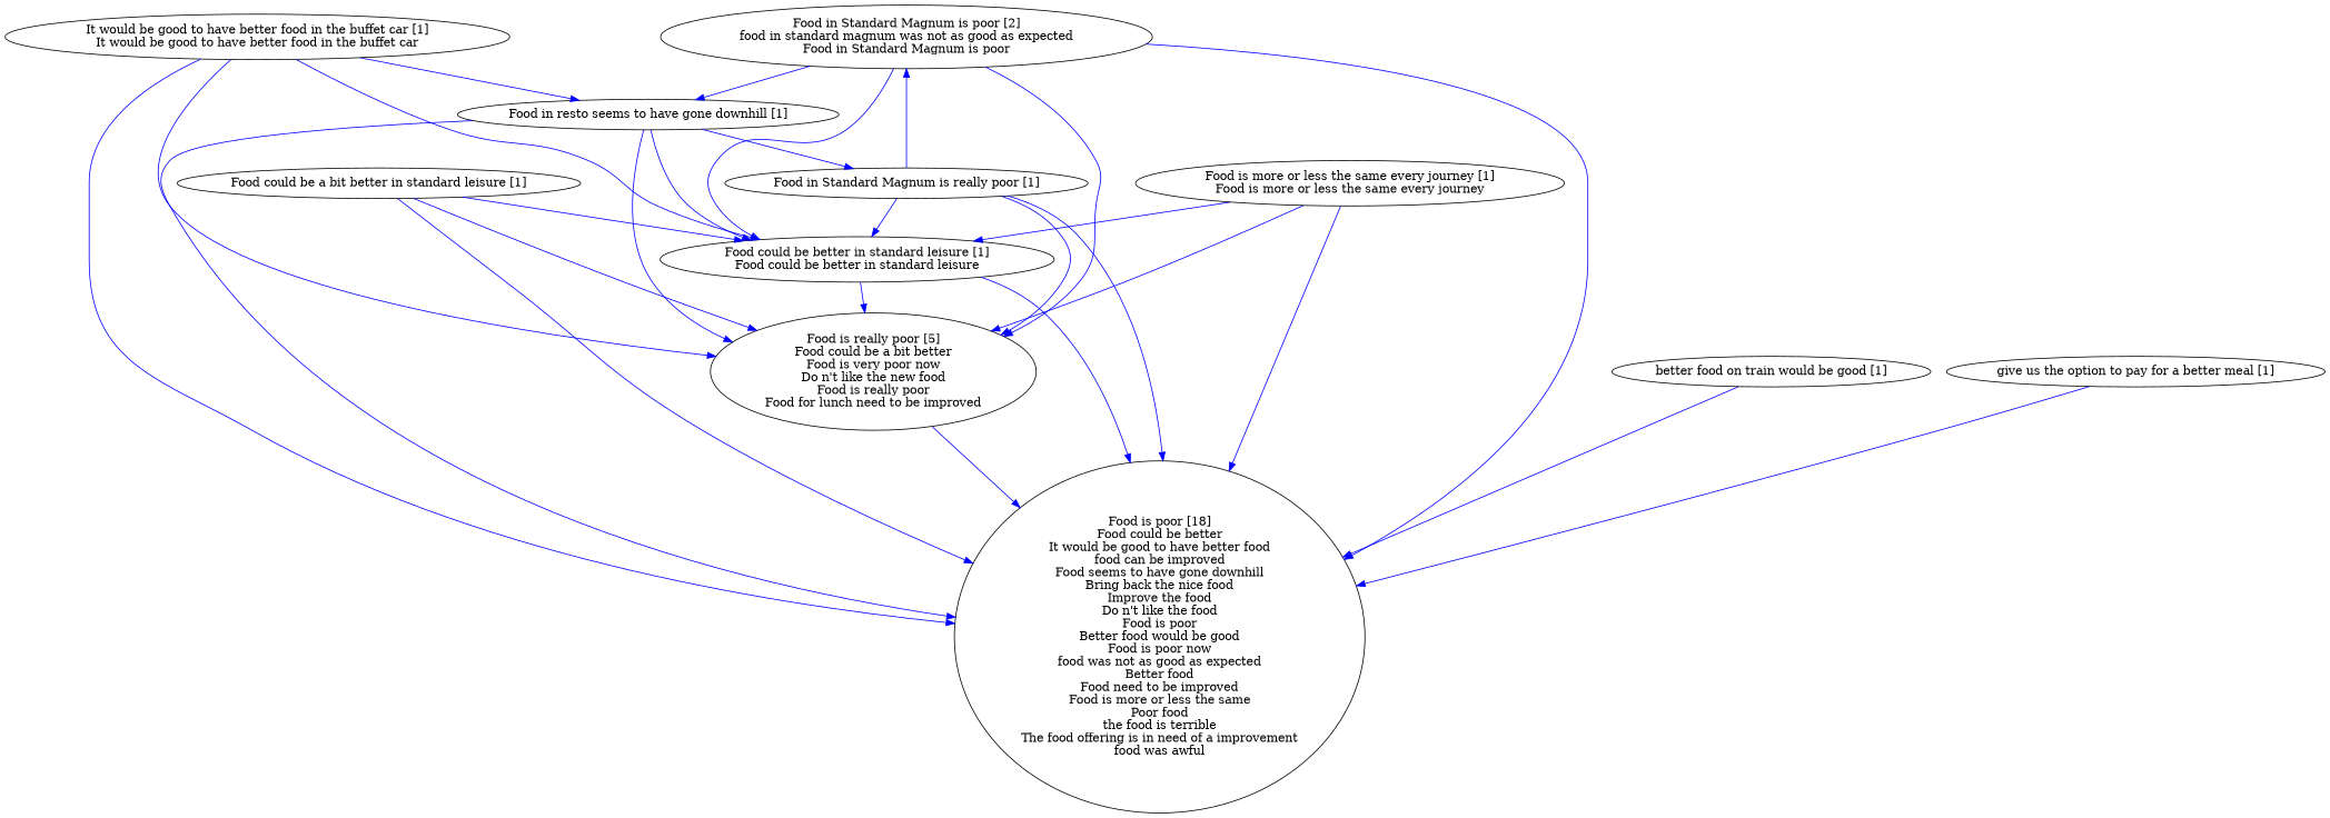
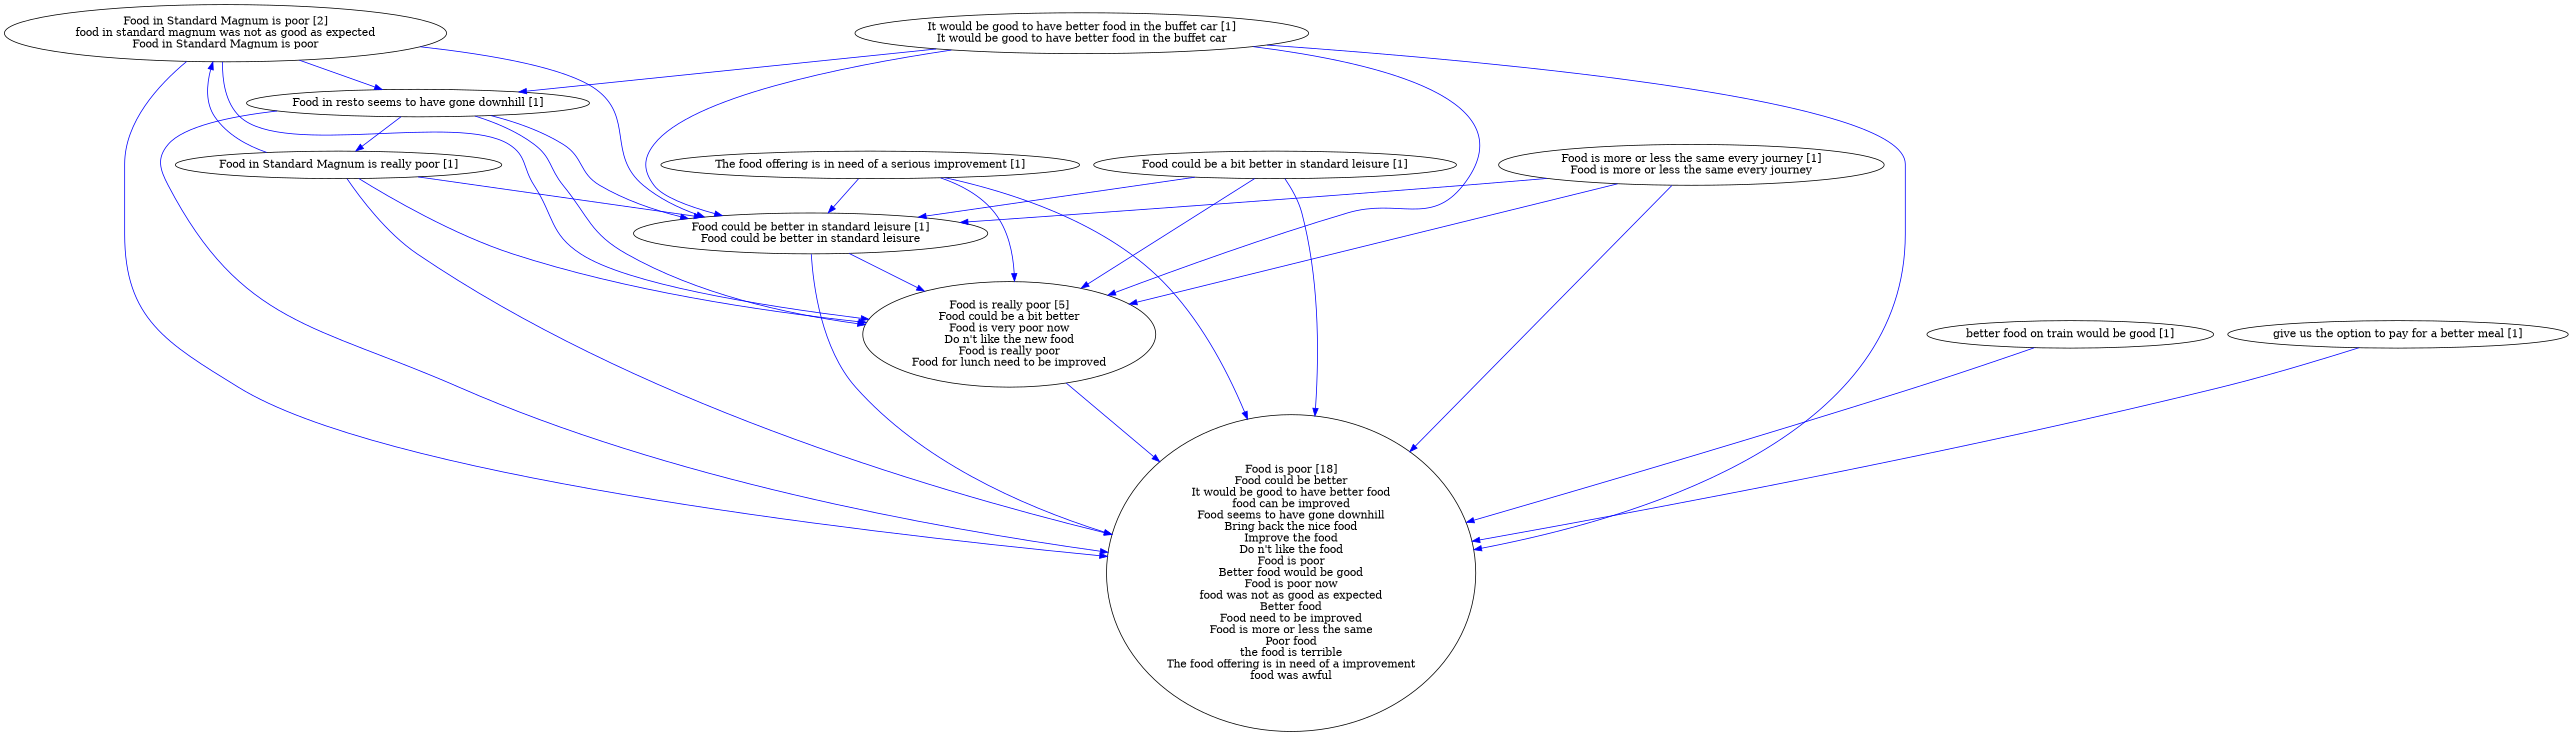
  digraph {
    edge [color=blue]
    "Food in Standard Magnum is poor [2]\nfood in standard magnum was not as good as expected\nFood in Standard Magnum is poor"
    "Food is really poor [5]\nFood could be a bit better\nFood is very poor now\nDo n't like the new food\nFood is really poor\nFood for lunch need to be improved"
    "Food is poor [18]\nFood could be better\nIt would be good to have better food\nfood can be improved\nFood seems to have gone downhill\nBring back the nice food\nImprove the food\nDo n't like the food\nFood is poor\nBetter food would be good\nFood is poor now\nfood was not as good as expected\nBetter food\nFood need to be improved\nFood is more or less the same\nPoor food\nthe food is terrible\nThe food offering is in need of a improvement\nfood was awful"
    "Food could be better in standard leisure [1]\nFood could be better in standard leisure"
    "Food in resto seems to have gone downhill [1]"
    "Food in Standard Magnum is really poor [1]"
    "Food could be a bit better in standard leisure [1]"
    "Food is more or less the same every journey [1]\nFood is more or less the same every journey"
    "It would be good to have better food in the buffet car [1]\nIt would be good to have better food in the buffet car"
+   "The food offering is in need of a serious improvement [1]"
    "better food on train would be good [1]"
    "give us the option to pay for a better meal [1]"
    "Food in Standard Magnum is poor [2]\nfood in standard magnum was not as good as expected\nFood in Standard Magnum is poor" -> "Food is really poor [5]\nFood could be a bit better\nFood is very poor now\nDo n't like the new food\nFood is really poor\nFood for lunch need to be improved"
    "Food in Standard Magnum is poor [2]\nfood in standard magnum was not as good as expected\nFood in Standard Magnum is poor" -> "Food is poor [18]\nFood could be better\nIt would be good to have better food\nfood can be improved\nFood seems to have gone downhill\nBring back the nice food\nImprove the food\nDo n't like the food\nFood is poor\nBetter food would be good\nFood is poor now\nfood was not as good as expected\nBetter food\nFood need to be improved\nFood is more or less the same\nPoor food\nthe food is terrible\nThe food offering is in need of a improvement\nfood was awful"
    "Food in Standard Magnum is poor [2]\nfood in standard magnum was not as good as expected\nFood in Standard Magnum is poor" -> "Food could be better in standard leisure [1]\nFood could be better in standard leisure"
    "Food in Standard Magnum is poor [2]\nfood in standard magnum was not as good as expected\nFood in Standard Magnum is poor" -> "Food in resto seems to have gone downhill [1]"
    "Food is really poor [5]\nFood could be a bit better\nFood is very poor now\nDo n't like the new food\nFood is really poor\nFood for lunch need to be improved" -> "Food is poor [18]\nFood could be better\nIt would be good to have better food\nfood can be improved\nFood seems to have gone downhill\nBring back the nice food\nImprove the food\nDo n't like the food\nFood is poor\nBetter food would be good\nFood is poor now\nfood was not as good as expected\nBetter food\nFood need to be improved\nFood is more or less the same\nPoor food\nthe food is terrible\nThe food offering is in need of a improvement\nfood was awful"
    "Food could be better in standard leisure [1]\nFood could be better in standard leisure" -> "Food is really poor [5]\nFood could be a bit better\nFood is very poor now\nDo n't like the new food\nFood is really poor\nFood for lunch need to be improved"
    "Food could be better in standard leisure [1]\nFood could be better in standard leisure" -> "Food is poor [18]\nFood could be better\nIt would be good to have better food\nfood can be improved\nFood seems to have gone downhill\nBring back the nice food\nImprove the food\nDo n't like the food\nFood is poor\nBetter food would be good\nFood is poor now\nfood was not as good as expected\nBetter food\nFood need to be improved\nFood is more or less the same\nPoor food\nthe food is terrible\nThe food offering is in need of a improvement\nfood was awful"
    "Food in resto seems to have gone downhill [1]" -> "Food is really poor [5]\nFood could be a bit better\nFood is very poor now\nDo n't like the new food\nFood is really poor\nFood for lunch need to be improved"
    "Food in resto seems to have gone downhill [1]" -> "Food is poor [18]\nFood could be better\nIt would be good to have better food\nfood can be improved\nFood seems to have gone downhill\nBring back the nice food\nImprove the food\nDo n't like the food\nFood is poor\nBetter food would be good\nFood is poor now\nfood was not as good as expected\nBetter food\nFood need to be improved\nFood is more or less the same\nPoor food\nthe food is terrible\nThe food offering is in need of a improvement\nfood was awful"
    "Food in resto seems to have gone downhill [1]" -> "Food could be better in standard leisure [1]\nFood could be better in standard leisure"
    "Food in resto seems to have gone downhill [1]" -> "Food in Standard Magnum is really poor [1]"
    "Food in Standard Magnum is really poor [1]" -> "Food in Standard Magnum is poor [2]\nfood in standard magnum was not as good as expected\nFood in Standard Magnum is poor"
    "Food in Standard Magnum is really poor [1]" -> "Food is really poor [5]\nFood could be a bit better\nFood is very poor now\nDo n't like the new food\nFood is really poor\nFood for lunch need to be improved"
    "Food in Standard Magnum is really poor [1]" -> "Food is poor [18]\nFood could be better\nIt would be good to have better food\nfood can be improved\nFood seems to have gone downhill\nBring back the nice food\nImprove the food\nDo n't like the food\nFood is poor\nBetter food would be good\nFood is poor now\nfood was not as good as expected\nBetter food\nFood need to be improved\nFood is more or less the same\nPoor food\nthe food is terrible\nThe food offering is in need of a improvement\nfood was awful"
    "Food in Standard Magnum is really poor [1]" -> "Food could be better in standard leisure [1]\nFood could be better in standard leisure"
    "Food could be a bit better in standard leisure [1]" -> "Food is really poor [5]\nFood could be a bit better\nFood is very poor now\nDo n't like the new food\nFood is really poor\nFood for lunch need to be improved"
    "Food could be a bit better in standard leisure [1]" -> "Food is poor [18]\nFood could be better\nIt would be good to have better food\nfood can be improved\nFood seems to have gone downhill\nBring back the nice food\nImprove the food\nDo n't like the food\nFood is poor\nBetter food would be good\nFood is poor now\nfood was not as good as expected\nBetter food\nFood need to be improved\nFood is more or less the same\nPoor food\nthe food is terrible\nThe food offering is in need of a improvement\nfood was awful"
    "Food could be a bit better in standard leisure [1]" -> "Food could be better in standard leisure [1]\nFood could be better in standard leisure"
    "Food is more or less the same every journey [1]\nFood is more or less the same every journey" -> "Food is really poor [5]\nFood could be a bit better\nFood is very poor now\nDo n't like the new food\nFood is really poor\nFood for lunch need to be improved"
    "Food is more or less the same every journey [1]\nFood is more or less the same every journey" -> "Food is poor [18]\nFood could be better\nIt would be good to have better food\nfood can be improved\nFood seems to have gone downhill\nBring back the nice food\nImprove the food\nDo n't like the food\nFood is poor\nBetter food would be good\nFood is poor now\nfood was not as good as expected\nBetter food\nFood need to be improved\nFood is more or less the same\nPoor food\nthe food is terrible\nThe food offering is in need of a improvement\nfood was awful"
    "Food is more or less the same every journey [1]\nFood is more or less the same every journey" -> "Food could be better in standard leisure [1]\nFood could be better in standard leisure"
    "It would be good to have better food in the buffet car [1]\nIt would be good to have better food in the buffet car" -> "Food is really poor [5]\nFood could be a bit better\nFood is very poor now\nDo n't like the new food\nFood is really poor\nFood for lunch need to be improved"
    "It would be good to have better food in the buffet car [1]\nIt would be good to have better food in the buffet car" -> "Food is poor [18]\nFood could be better\nIt would be good to have better food\nfood can be improved\nFood seems to have gone downhill\nBring back the nice food\nImprove the food\nDo n't like the food\nFood is poor\nBetter food would be good\nFood is poor now\nfood was not as good as expected\nBetter food\nFood need to be improved\nFood is more or less the same\nPoor food\nthe food is terrible\nThe food offering is in need of a improvement\nfood was awful"
    "It would be good to have better food in the buffet car [1]\nIt would be good to have better food in the buffet car" -> "Food could be better in standard leisure [1]\nFood could be better in standard leisure"
    "It would be good to have better food in the buffet car [1]\nIt would be good to have better food in the buffet car" -> "Food in resto seems to have gone downhill [1]"
+   "The food offering is in need of a serious improvement [1]" -> "Food is really poor [5]\nFood could be a bit better\nFood is very poor now\nDo n't like the new food\nFood is really poor\nFood for lunch need to be improved"
+   "The food offering is in need of a serious improvement [1]" -> "Food is poor [18]\nFood could be better\nIt would be good to have better food\nfood can be improved\nFood seems to have gone downhill\nBring back the nice food\nImprove the food\nDo n't like the food\nFood is poor\nBetter food would be good\nFood is poor now\nfood was not as good as expected\nBetter food\nFood need to be improved\nFood is more or less the same\nPoor food\nthe food is terrible\nThe food offering is in need of a improvement\nfood was awful"
+   "The food offering is in need of a serious improvement [1]" -> "Food could be better in standard leisure [1]\nFood could be better in standard leisure"
    "better food on train would be good [1]" -> "Food is poor [18]\nFood could be better\nIt would be good to have better food\nfood can be improved\nFood seems to have gone downhill\nBring back the nice food\nImprove the food\nDo n't like the food\nFood is poor\nBetter food would be good\nFood is poor now\nfood was not as good as expected\nBetter food\nFood need to be improved\nFood is more or less the same\nPoor food\nthe food is terrible\nThe food offering is in need of a improvement\nfood was awful"
    "give us the option to pay for a better meal [1]" -> "Food is poor [18]\nFood could be better\nIt would be good to have better food\nfood can be improved\nFood seems to have gone downhill\nBring back the nice food\nImprove the food\nDo n't like the food\nFood is poor\nBetter food would be good\nFood is poor now\nfood was not as good as expected\nBetter food\nFood need to be improved\nFood is more or less the same\nPoor food\nthe food is terrible\nThe food offering is in need of a improvement\nfood was awful"
  }
